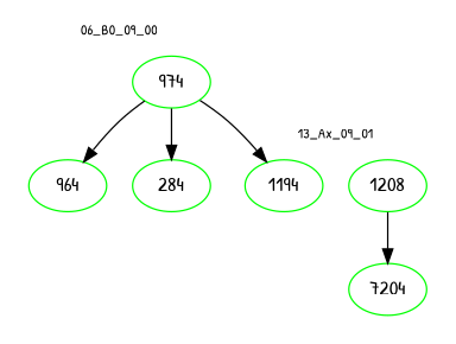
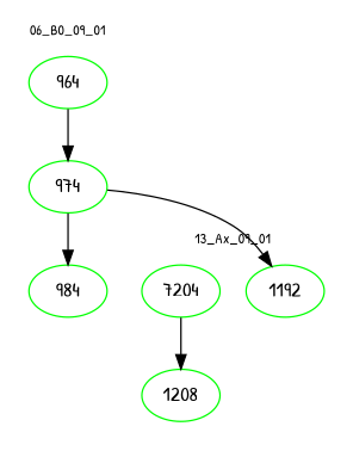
  digraph {
    fontname="Patrick Hand"
    node [color=green fontname="Patrick Hand"]
    edge [color=black fontname="Patrick Hand"]
    n1 [label=1208]
-   n2 [label=1194]
+   n2 [label=1192]
    n3 [label=7204]
    n4 [label=974]
    n5 [label=964]
-   n6 [label=284]
+   n6 [label=984]
    subgraph cluster_1 {
      color=white
      fontsize=10
      label="13_Ax_09_01"
      n1
      n2
      n3
    }
    subgraph cluster_2 {
      color=white
      fontsize=10
-     label="06_B0_09_00"
+     label="06_B0_09_01"
      n4
      n5
      n6
    }
-   n1 -> n3
+   n3 -> n1
    n4 -> n2
-   n4 -> n5
+   n5 -> n4
    n4 -> n6
  }
